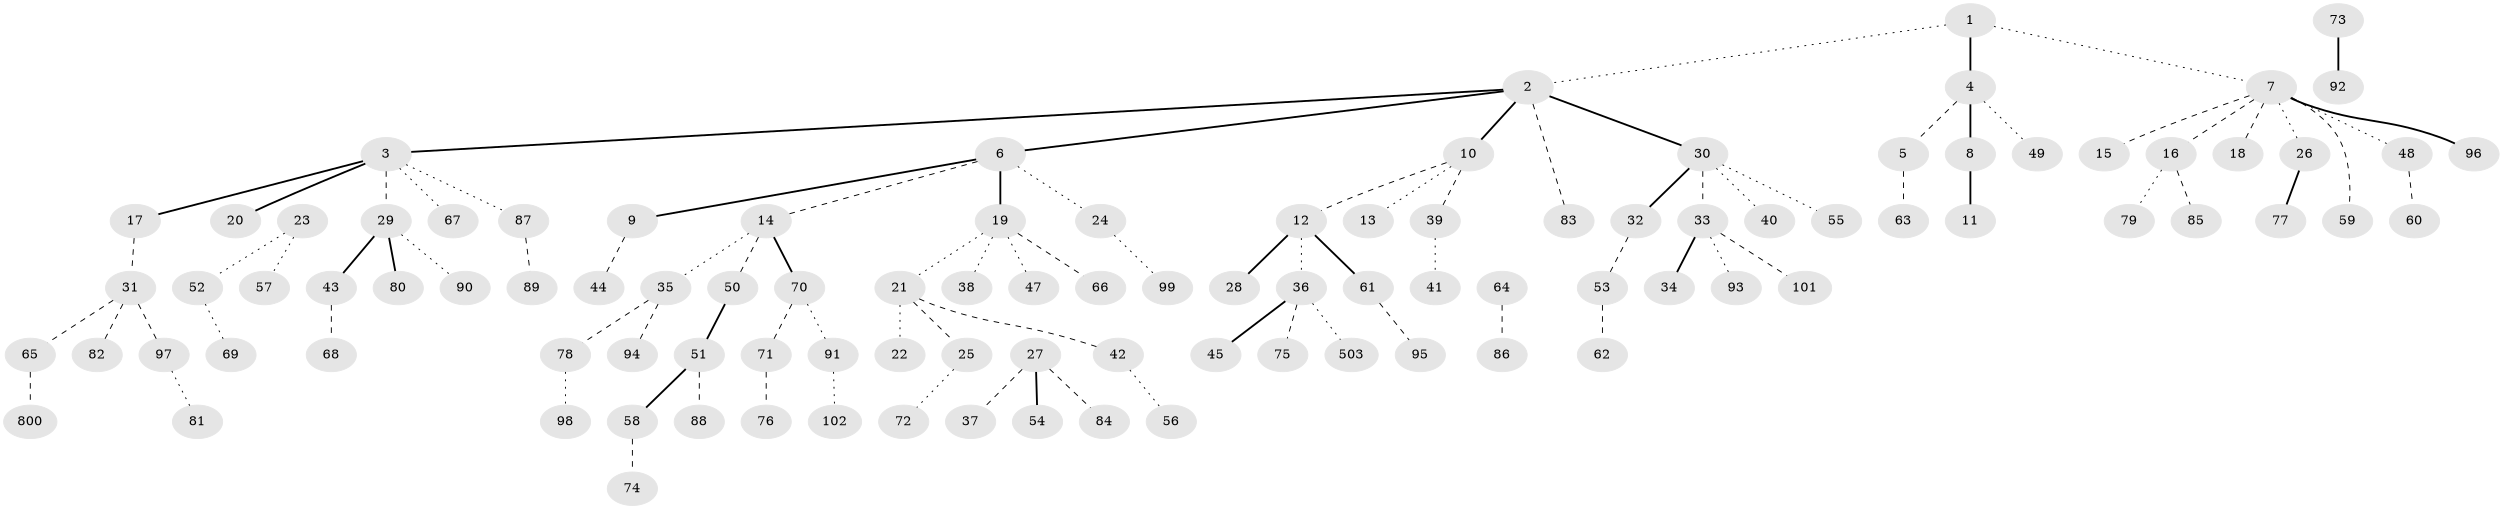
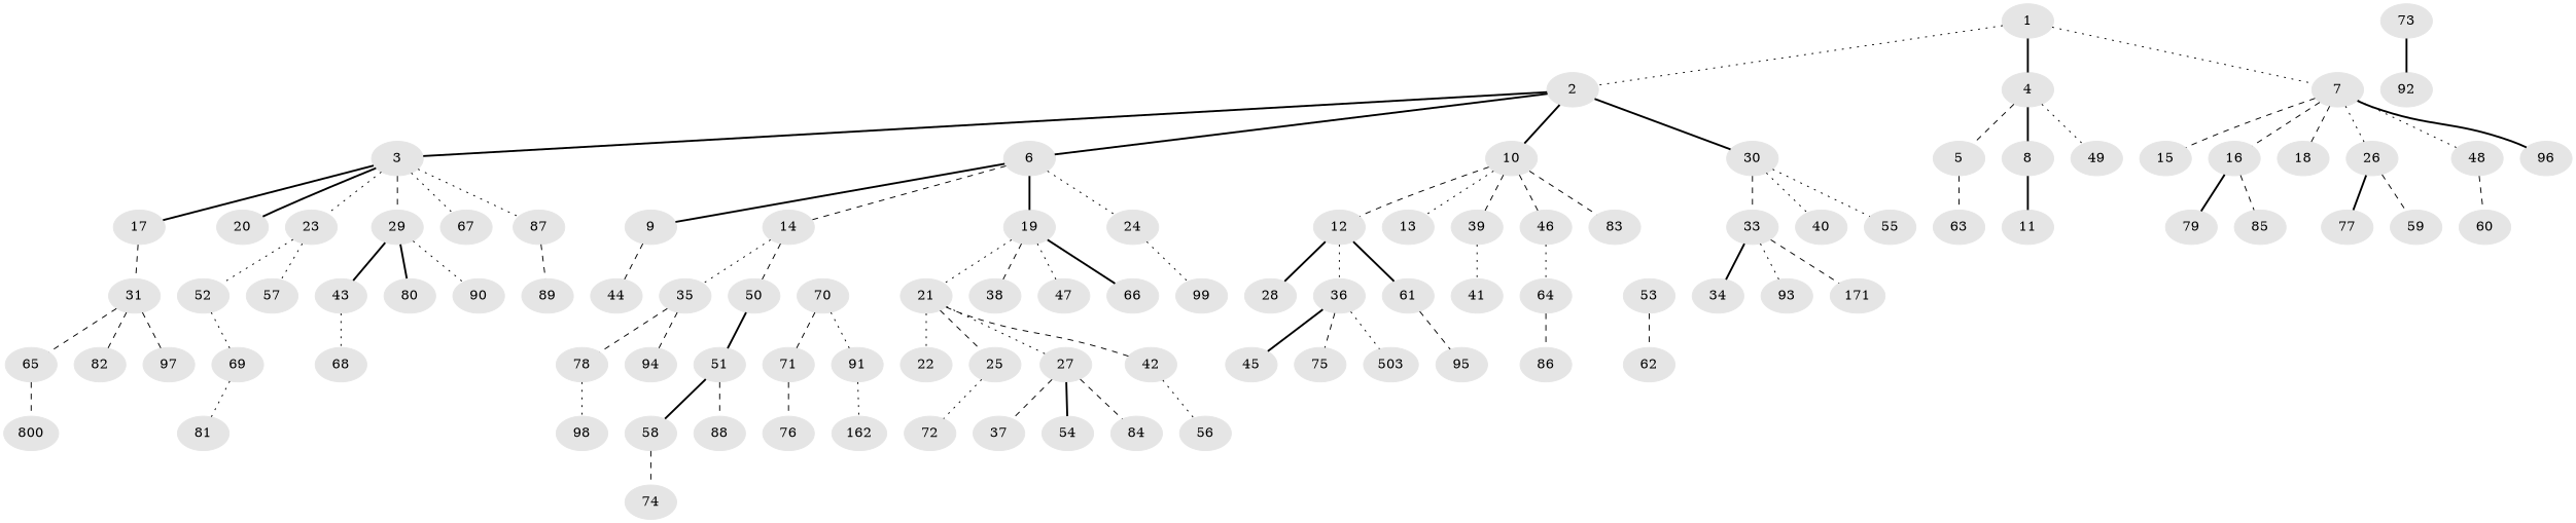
  graph {
    node [color=gray90 style=filled]
    edge [style=dashed]
    1
    2
    4
    7
    3
    6
    10
    30
    83
    5
    8
    49
    15
    16
    18
    26
    48
    59
    96
    17
    20
    23
    29
    67
    87
    9
    14
    19
    24
    12
    13
    39
-   32
+   46
    33
    40
    55
    31
    52
    57
    43
    80
    90
    89
    63
    11
    44
    35
    50
    70
    21
    38
    47
    66
    99
    79
    85
    77
    60
    28
    36
    61
    41
    64
    45
    75
    n67 [label=503]
    95
    78
    94
    51
    71
    91
    65
    82
    97
    22
    25
    27
    42
    72
    37
    54
    84
    56
    69
    68
    53
    34
    93
-   101
+   101 [label=171]
    n92 [label=800]
    62
    98
    86
    58
    88
    74
    81
    73
    92
    76
-   102
+   102 [label=162]
    1 -- 2 [style=dotted]
    1 -- 4 [style=bold]
    1 -- 7 [style=dotted]
    2 -- 3 [style=bold]
    2 -- 6 [style=bold]
    2 -- 10 [style=bold]
    2 -- 30 [style=bold]
-   2 -- 83
+   10 -- 83
    4 -- 5
    4 -- 8 [style=bold]
    4 -- 49 [style=dotted]
    7 -- 15
    7 -- 16
    7 -- 18
    7 -- 26 [style=dotted]
    7 -- 48 [style=dotted]
-   7 -- 59
+   26 -- 59
    7 -- 96 [style=bold]
    3 -- 17 [style=bold]
    3 -- 20 [style=bold]
+   3 -- 23 [style=dotted]
    3 -- 29
    3 -- 67 [style=dotted]
    3 -- 87 [style=dotted]
    6 -- 9 [style=bold]
    6 -- 14
    6 -- 19 [style=bold]
    6 -- 24 [style=dotted]
    10 -- 12
    10 -- 13 [style=dotted]
    10 -- 39
-   30 -- 32 [style=bold]
+   10 -- 46
    30 -- 33
    30 -- 40 [style=dotted]
    30 -- 55 [style=dotted]
    5 -- 63
    8 -- 11 [style=bold]
-   16 -- 79 [style=dotted]
+   16 -- 79 [style=bold]
    16 -- 85
    26 -- 77 [style=bold]
    48 -- 60
    17 -- 31
    23 -- 52 [style=dotted]
    23 -- 57 [style=dotted]
    29 -- 43 [style=bold]
    29 -- 80 [style=bold]
    29 -- 90 [style=dotted]
    87 -- 89
    9 -- 44
    14 -- 35 [style=dotted]
    14 -- 50
-   14 -- 70 [style=bold]
    19 -- 21 [style=dotted]
-   19 -- 38 [style=dotted]
+   19 -- 38
    19 -- 47 [style=dotted]
-   19 -- 66
+   19 -- 66 [style=bold]
    24 -- 99 [style=dotted]
    12 -- 28 [style=bold]
    12 -- 36 [style=dotted]
    12 -- 61 [style=bold]
    39 -- 41 [style=dotted]
-   32 -- 53
+   46 -- 64 [style=dotted]
    33 -- 34 [style=bold]
    33 -- 93 [style=dotted]
    33 -- 101
    31 -- 65
    31 -- 82
    31 -- 97
    52 -- 69 [style=dotted]
-   43 -- 68
+   43 -- 68 [style=dotted]
    35 -- 78
    35 -- 94
    50 -- 51 [style=bold]
    70 -- 71
    70 -- 91 [style=dotted]
    21 -- 22 [style=dotted]
    21 -- 25
+   21 -- 27 [style=dotted]
    21 -- 42
    36 -- 45 [style=bold]
    36 -- 75
    36 -- n67 [style=dotted]
    61 -- 95
    64 -- 86
    78 -- 98 [style=dotted]
    51 -- 58 [style=bold]
    51 -- 88
    71 -- 76
    91 -- 102 [style=dotted]
    65 -- n92
    25 -- 72 [style=dotted]
    27 -- 37
    27 -- 54 [style=bold]
    27 -- 84
    42 -- 56 [style=dotted]
-   97 -- 81 [style=dotted]
+   69 -- 81 [style=dotted]
    53 -- 62
    58 -- 74
    73 -- 92 [style=bold]
  }
